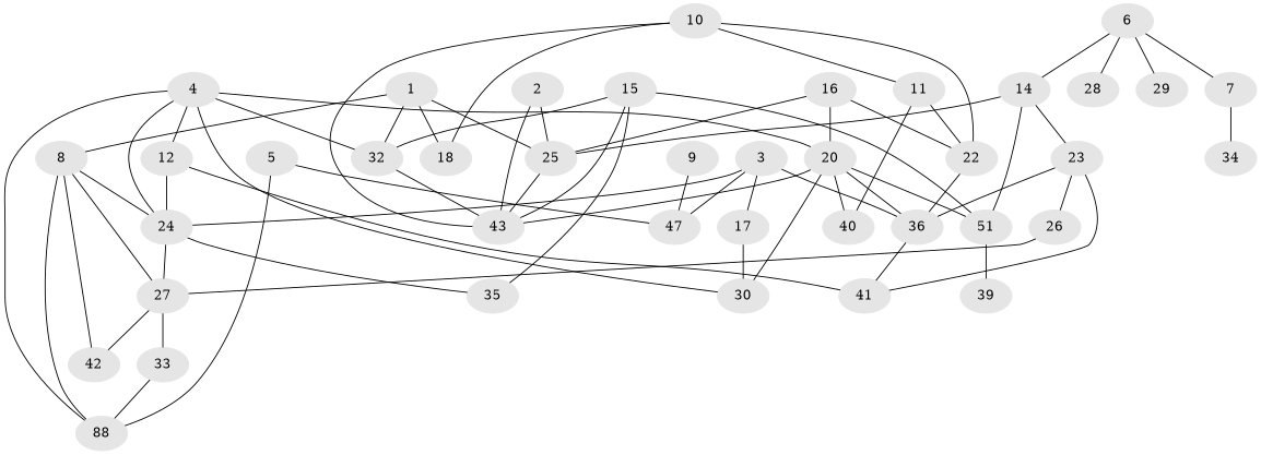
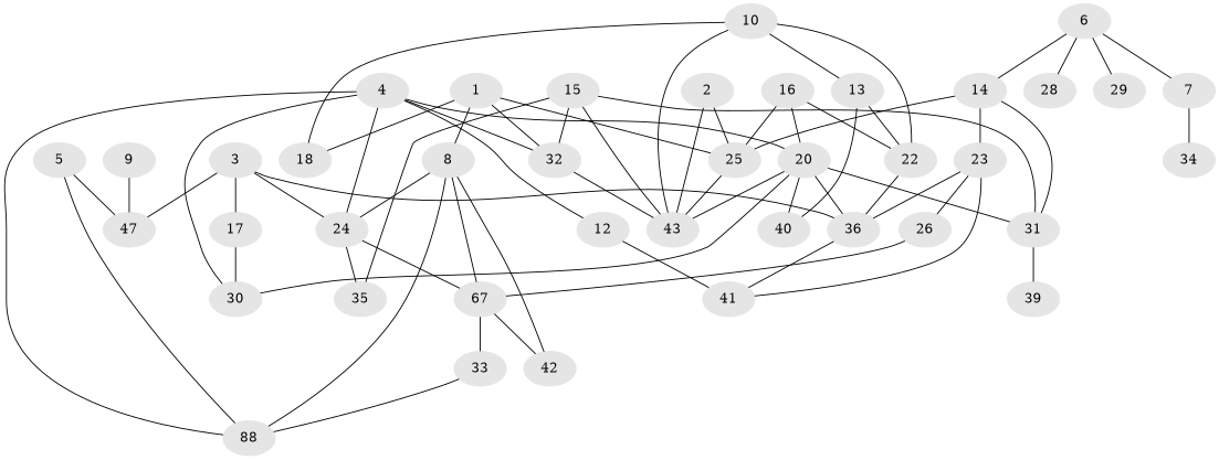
  graph {
    fontname="DejaVu Serif"
    node [color=gray90 fontname="DejaVu Serif" style=filled]
    edge [fontname="DejaVu Serif" weight=1.0]
    1
    8
    18
    25
    32
    24
    n7 [label=88]
-   27
+   27 [label=67]
    42
    43
    2
    3
    17
    36
    n15 [label=47]
    30
    35
    41
    4
    12
    20
    40
-   31 [label=51]
+   31
    22
    5
    6
    7
    14
    28
    29
    34
    23
    33
    9
    10
-   13 [label=11]
+   13
    26
    39
    15
    16
    1 -- 8
    1 -- 18
    1 -- 25
    1 -- 32
    8 -- 24
    8 -- n7
    8 -- 27
    8 -- 42
    25 -- 43
    32 -- 43 [weight=2.0]
    24 -- 27
    24 -- 35
    27 -- 42
    27 -- 33
    2 -- 25
    2 -- 43
    3 -- 24
    3 -- 17
    3 -- 36
    3 -- n15
    17 -- 30
    36 -- 41
    4 -- 32
    4 -- 24
    4 -- n7
    4 -- 30
    4 -- 12
    4 -- 20
-   12 -- 24
    12 -- 41 [weight=2.0]
    20 -- 43
    20 -- 36 [weight=2.0]
    20 -- 30
    20 -- 40
    20 -- 31
    31 -- 39
    22 -- 36
    5 -- n7
    5 -- n15
    6 -- 7
    6 -- 14
    6 -- 28
    6 -- 29
    7 -- 34
    14 -- 25
    14 -- 31
    14 -- 23
    23 -- 36
    23 -- 41
    23 -- 26
    33 -- n7
    9 -- n15
    10 -- 18
    10 -- 43
    10 -- 22
    10 -- 13
    13 -- 40
    13 -- 22
    26 -- 27
    15 -- 32
    15 -- 43
    15 -- 35
    15 -- 31
    16 -- 25
    16 -- 20
    16 -- 22
  }
